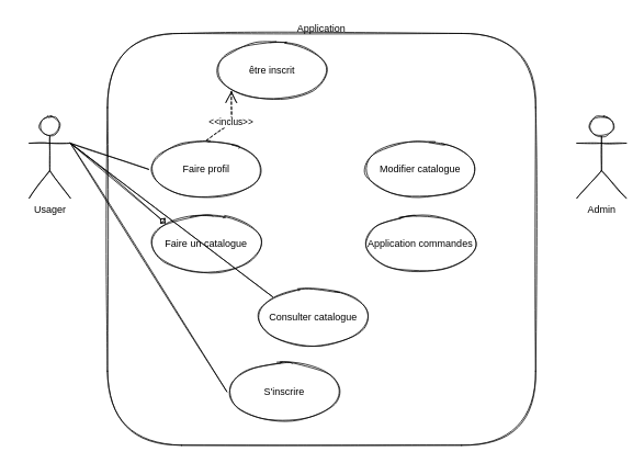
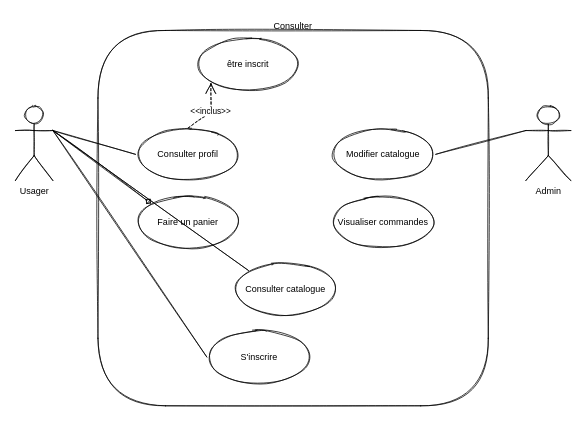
  <mxCell id="0" />
  <mxCell id="1" parent="0" />
  <mxCell id="2" value="" style="rounded=1;whiteSpace=wrap;html=1;sketch=1;arcSize=18;" parent="1" vertex="1"><mxGeometry x="130" y="40" width="520" height="500" as="geometry" /></mxCell>
- <mxCell id="3" value="Application" style="text;html=1;strokeColor=none;fillColor=none;align=center;verticalAlign=middle;whiteSpace=wrap;rounded=0;sketch=1;" parent="1" vertex="1"><mxGeometry x="360" y="20" width="60" height="30" as="geometry" /></mxCell>
- <mxCell id="4" value="Usager" style="shape=umlActor;verticalLabelPosition=bottom;verticalAlign=top;html=1;outlineConnect=0;sketch=1;" parent="1" vertex="1"><mxGeometry x="35" y="140" width="50" height="100" as="geometry" /></mxCell>
+ <mxCell id="3" value="Consulter" style="text;html=1;strokeColor=none;fillColor=none;align=center;verticalAlign=middle;whiteSpace=wrap;rounded=0;sketch=1;" parent="1" vertex="1"><mxGeometry x="360" y="20" width="60" height="30" as="geometry" /></mxCell>
+ <mxCell id="4" value="Usager" style="shape=umlActor;verticalLabelPosition=bottom;verticalAlign=top;html=1;outlineConnect=0;sketch=1;" parent="1" vertex="1"><mxGeometry x="20" y="140" width="50" height="100" as="geometry" /></mxCell>
  <mxCell id="5" value="" style="endArrow=none;html=1;rounded=0;sketch=1;exitX=1;exitY=0.333;exitDx=0;exitDy=0;exitPerimeter=0;entryX=0;entryY=0.5;entryDx=0;entryDy=0;" parent="1" source="4" target="6" edge="1"><mxGeometry width="50" height="50" relative="1" as="geometry"><mxPoint x="360" y="390" as="sourcePoint" /><mxPoint x="200" y="150" as="targetPoint" /></mxGeometry></mxCell>
- <mxCell id="6" value="Faire profil" style="ellipse;whiteSpace=wrap;html=1;sketch=1;" parent="1" vertex="1"><mxGeometry x="180" y="170" width="140" height="70" as="geometry" /></mxCell>
+ <mxCell id="6" value="Consulter profil" style="ellipse;whiteSpace=wrap;html=1;sketch=1;" parent="1" vertex="1"><mxGeometry x="180" y="170" width="140" height="70" as="geometry" /></mxCell>
  <mxCell id="7" value="&amp;lt;&amp;lt;inclus&amp;gt;&amp;gt;" style="endArrow=open;endSize=12;dashed=1;html=1;rounded=0;sketch=1;exitX=0.5;exitY=0;exitDx=0;exitDy=0;entryX=0;entryY=1;entryDx=0;entryDy=0;" parent="1" source="6" target="8" edge="1"><mxGeometry width="160" relative="1" as="geometry"><mxPoint x="300" y="370" as="sourcePoint" /><mxPoint x="460" y="370" as="targetPoint" /><Array as="points"><mxPoint x="280" y="150" /></Array></mxGeometry></mxCell>
  <mxCell id="8" value="être inscrit" style="ellipse;whiteSpace=wrap;html=1;sketch=1;" parent="1" vertex="1"><mxGeometry x="260" y="50" width="140" height="70" as="geometry" /></mxCell>
- <mxCell id="9" value="Faire un catalogue" style="ellipse;whiteSpace=wrap;html=1;sketch=1;" parent="1" vertex="1"><mxGeometry x="180" y="260" width="140" height="70" as="geometry" /></mxCell>
+ <mxCell id="9" value="Faire un panier" style="ellipse;whiteSpace=wrap;html=1;sketch=1;" parent="1" vertex="1"><mxGeometry x="180" y="260" width="140" height="70" as="geometry" /></mxCell>
  <mxCell id="10" value="" style="endArrow=diamond;html=1;rounded=0;sketch=1;exitX=1;exitY=0.333;exitDx=0;exitDy=0;exitPerimeter=0;entryX=0;entryY=0;entryDx=0;entryDy=0;" parent="1" source="4" target="9" edge="1"><mxGeometry relative="1" as="geometry"><mxPoint x="300" y="370" as="sourcePoint" /><mxPoint x="460" y="370" as="targetPoint" /></mxGeometry></mxCell>
  <mxCell id="11" value="Admin" style="shape=umlActor;verticalLabelPosition=bottom;verticalAlign=top;html=1;sketch=1;" parent="1" vertex="1"><mxGeometry x="700" y="140" width="60" height="100" as="geometry" /></mxCell>
  <mxCell id="12" value="Modifier catalogue" style="ellipse;whiteSpace=wrap;html=1;sketch=1;" parent="1" vertex="1"><mxGeometry x="440" y="170" width="140" height="70" as="geometry" /></mxCell>
- <mxCell id="14" value="Application commandes" style="ellipse;whiteSpace=wrap;html=1;sketch=1;" parent="1" vertex="1"><mxGeometry x="440" y="260" width="140" height="70" as="geometry" /></mxCell>
+ <mxCell id="13" value="" style="endArrow=none;html=1;rounded=0;sketch=1;entryX=0;entryY=0.333;entryDx=0;entryDy=0;entryPerimeter=0;exitX=1;exitY=0.5;exitDx=0;exitDy=0;" parent="1" source="12" target="11" edge="1"><mxGeometry relative="1" as="geometry"><mxPoint x="300" y="370" as="sourcePoint" /><mxPoint x="460" y="370" as="targetPoint" /></mxGeometry></mxCell>
+ <mxCell id="14" value="Visualiser commandes" style="ellipse;whiteSpace=wrap;html=1;sketch=1;" parent="1" vertex="1"><mxGeometry x="440" y="260" width="140" height="70" as="geometry" /></mxCell>
  <mxCell id="15" value="Consulter catalogue" style="ellipse;whiteSpace=wrap;html=1;sketch=1;" parent="1" vertex="1"><mxGeometry x="310" y="349.5" width="140" height="70" as="geometry" /></mxCell>
  <mxCell id="16" value="" style="endArrow=none;html=1;rounded=0;sketch=1;exitX=1;exitY=0.333;exitDx=0;exitDy=0;exitPerimeter=0;entryX=0;entryY=0;entryDx=0;entryDy=0;" parent="1" source="4" target="15" edge="1"><mxGeometry relative="1" as="geometry"><mxPoint x="80" y="180" as="sourcePoint" /><mxPoint x="480" y="420" as="targetPoint" /></mxGeometry></mxCell>
  <mxCell id="17" value="S'inscrire" style="ellipse;whiteSpace=wrap;html=1;sketch=1;" parent="1" vertex="1"><mxGeometry x="275" y="440" width="140" height="70" as="geometry" /></mxCell>
  <mxCell id="18" value="" style="endArrow=none;html=1;rounded=0;sketch=1;exitX=1;exitY=0.333;exitDx=0;exitDy=0;exitPerimeter=0;entryX=0;entryY=0.5;entryDx=0;entryDy=0;" parent="1" source="4" target="17" edge="1"><mxGeometry relative="1" as="geometry"><mxPoint x="370" y="330" as="sourcePoint" /><mxPoint x="530" y="330" as="targetPoint" /></mxGeometry></mxCell>
